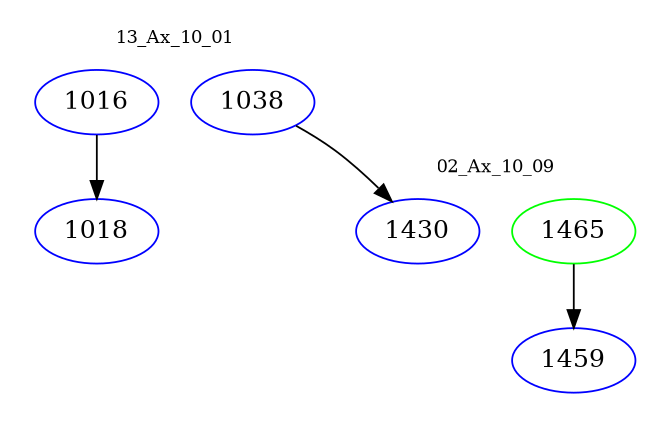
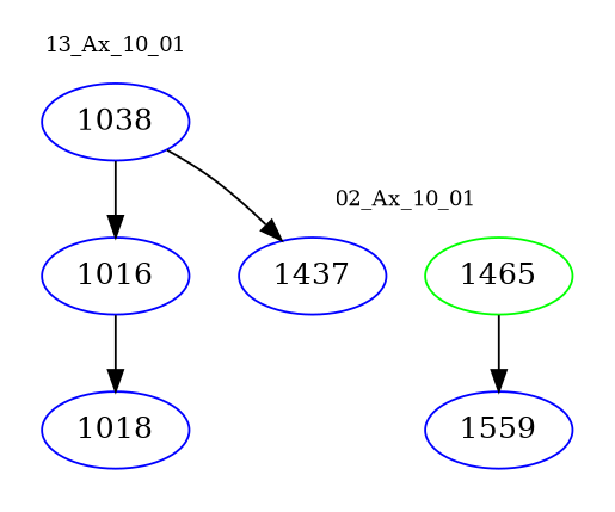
  digraph {
    node [color=blue]
    edge [color=black]
    n1 [label=1038]
    n2 [label=1016]
    n3 [label=1018]
    n4 [color=green label=1465]
-   n5 [label=1459]
-   n6 [label=1430]
+   n5 [label=1559]
+   n6 [label=1437]
    subgraph cluster_1 {
      color=white
      fontsize=10
      label="13_Ax_10_01"
      n1
      n2
      n3
    }
    subgraph cluster_2 {
      color=white
      fontsize=10
-     label="02_Ax_10_09"
+     label="02_Ax_10_01"
      n4
      n5
      n6
    }
+   n1 -> n2
    n1 -> n6
    n2 -> n3
    n4 -> n5
  }
